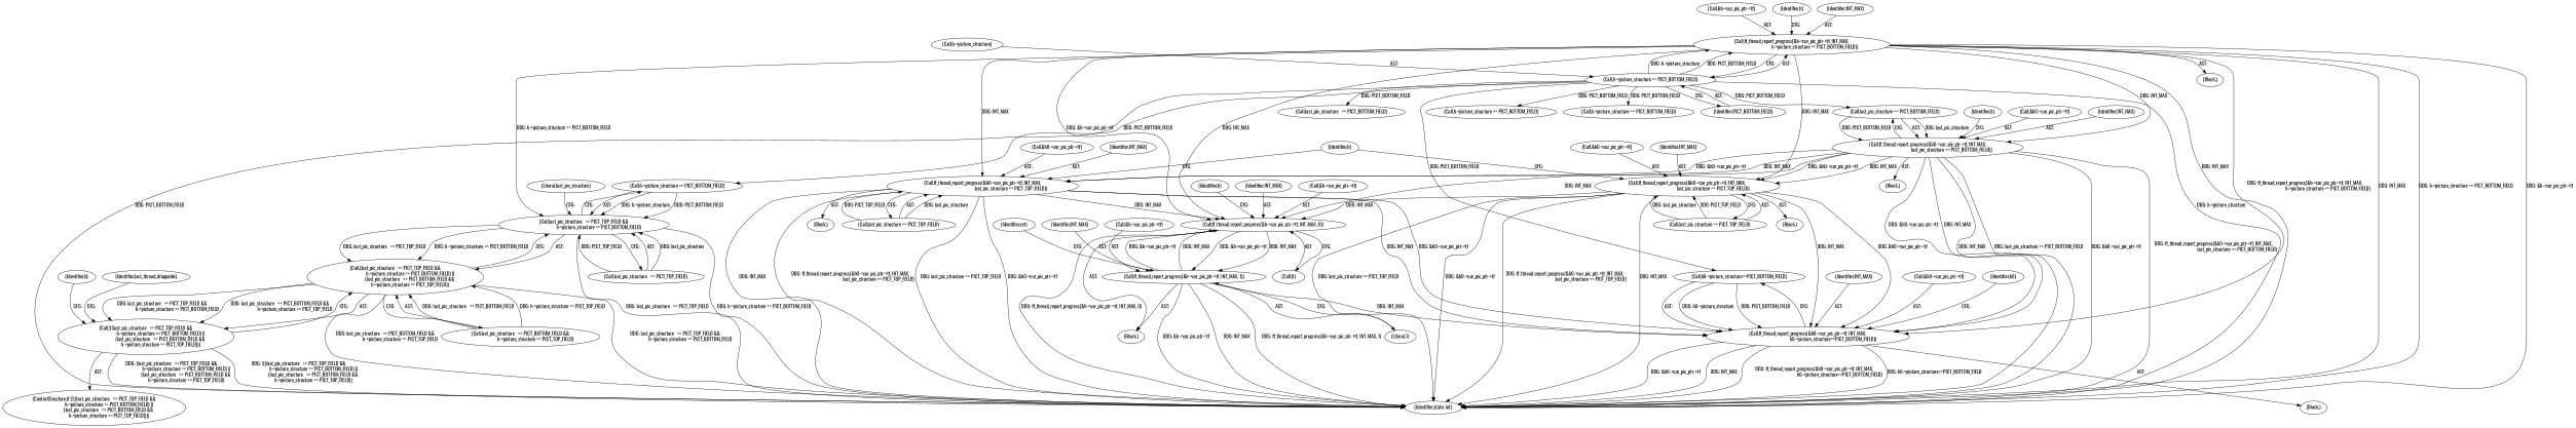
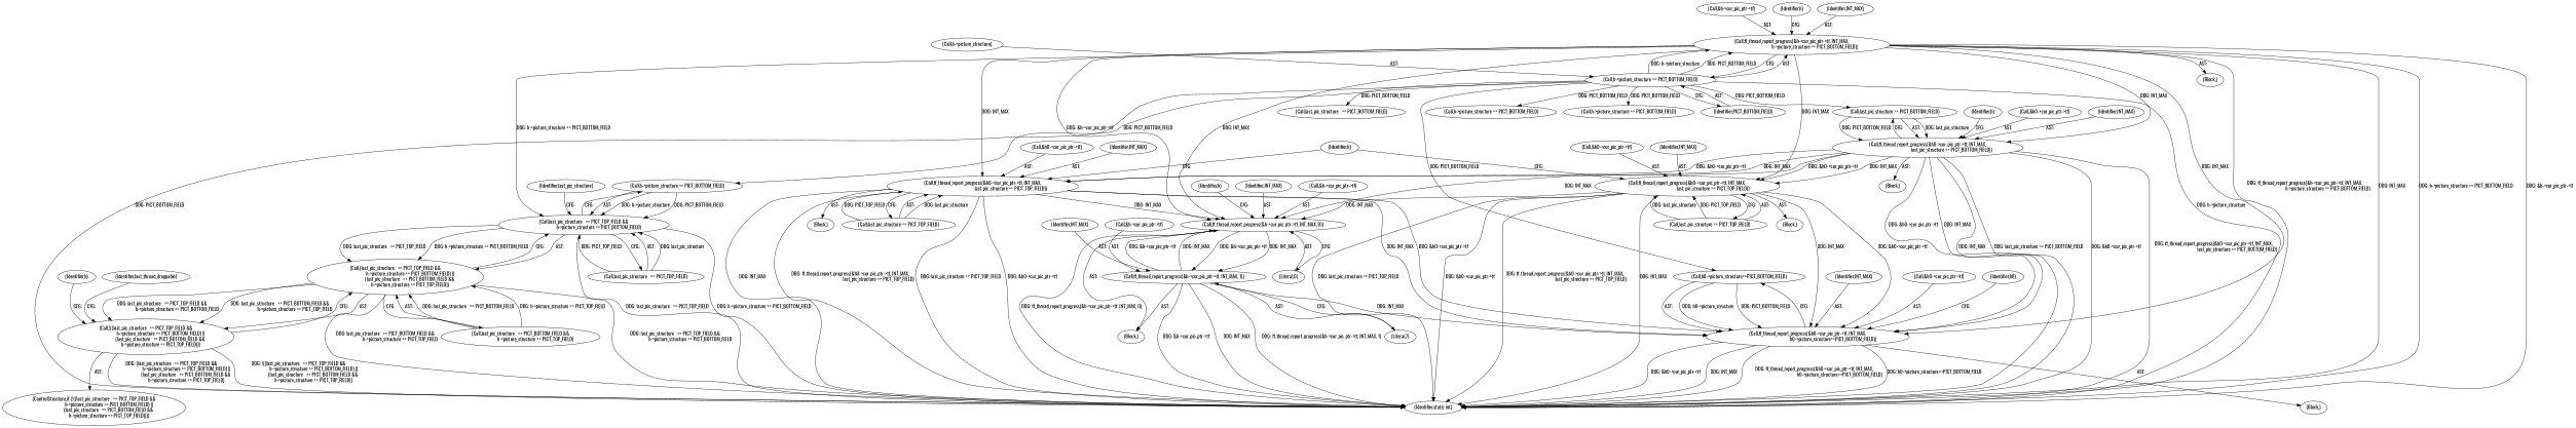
  digraph {
    fontname=Oswald
    node [fontname=Oswald]
    edge [fontname=Oswald]
    n1 [label="(Call,ff_thread_report_progress(&h->cur_pic_ptr->tf, INT_MAX,\n                                          h->picture_structure == PICT_BOTTOM_FIELD))"]
    n2 [label="(Call,h->picture_structure == PICT_BOTTOM_FIELD)"]
    n3 [label="(Call,ff_thread_report_progress(&h0->cur_pic_ptr->tf, INT_MAX,\n                                           last_pic_structure == PICT_BOTTOM_FIELD))"]
    n4 [label="(Call,ff_thread_report_progress(&h0->cur_pic_ptr->tf, INT_MAX,\n                                               last_pic_structure == PICT_TOP_FIELD))"]
    n5 [label="(Call,ff_thread_report_progress(&h->cur_pic_ptr->tf, INT_MAX, 0))"]
    n6 [label="(Call,ff_thread_report_progress(&h0->cur_pic_ptr->tf, INT_MAX,\n                                              h0->picture_structure==PICT_BOTTOM_FIELD))"]
    n7 [label="(Call,ff_thread_report_progress(&h0->cur_pic_ptr->tf, INT_MAX,\n                                                   last_pic_structure == PICT_TOP_FIELD))"]
    n8 [label="(Call,last_pic_structure   == PICT_TOP_FIELD &&\n                           h->picture_structure == PICT_BOTTOM_FIELD)"]
    n9 [label="(Block,)"]
    n10 [label="(Identifier,static int)"]
    n11 [label="(Call,h->picture_structure == PICT_BOTTOM_FIELD)"]
    n12 [label="(Call,h0->picture_structure==PICT_BOTTOM_FIELD)"]
    n13 [label="(Call,last_pic_structure   == PICT_BOTTOM_FIELD)"]
    n14 [label="(Call,last_pic_structure == PICT_BOTTOM_FIELD)"]
    n15 [label="(Call,h->picture_structure == PICT_BOTTOM_FIELD)"]
    n16 [label="(Call,h->picture_structure == PICT_BOTTOM_FIELD)"]
    n17 [label="(Identifier,PICT_BOTTOM_FIELD)"]
    n18 [label="(Block,)"]
    n19 [label="(Call,last_pic_structure == PICT_TOP_FIELD)"]
    n20 [label="(Block,)"]
    n21 [label="(Call,ff_thread_report_progress(&h->cur_pic_ptr->tf, INT_MAX, 1))"]
-   n22 [label="(Call,0)"]
+   n22 [label="(Literal,0)"]
    n23 [label="(Block,)"]
    n24 [label="(Block,)"]
    n25 [label="(Block,)"]
    n26 [label="(Call,last_pic_structure == PICT_TOP_FIELD)"]
    n27 [label="(Call,(last_pic_structure   == PICT_TOP_FIELD &&\n                           h->picture_structure == PICT_BOTTOM_FIELD) ||\n                          (last_pic_structure   == PICT_BOTTOM_FIELD &&\n                           h->picture_structure == PICT_TOP_FIELD))"]
    n28 [label="(Call,last_pic_structure   == PICT_TOP_FIELD)"]
-   n29 [label="(Literal,1)"]
+   n29 [label="(Literal,7)"]
    n30 [label="(Call,!((last_pic_structure   == PICT_TOP_FIELD &&\n                           h->picture_structure == PICT_BOTTOM_FIELD) ||\n                          (last_pic_structure   == PICT_BOTTOM_FIELD &&\n                           h->picture_structure == PICT_TOP_FIELD)))"]
    n31 [label="(Call,last_pic_structure   == PICT_BOTTOM_FIELD &&\n                           h->picture_structure == PICT_TOP_FIELD)"]
    n32 [label="(ControlStructure,if (!((last_pic_structure   == PICT_TOP_FIELD &&\n                           h->picture_structure == PICT_BOTTOM_FIELD) ||\n                          (last_pic_structure   == PICT_BOTTOM_FIELD &&\n                           h->picture_structure == PICT_TOP_FIELD))))"]
    n33 [label="(Identifier,h)"]
    n34 [label="(Identifier,INT_MAX)"]
    n35 [label="(Identifier,h)"]
    n36 [label="(Call,&h->cur_pic_ptr->tf)"]
    n37 [label="(Identifier,h)"]
    n38 [label="(Identifier,last_thread_droppable)"]
-   n39 [label="(Identifier,ret)"]
    n40 [label="(Call,&h0->cur_pic_ptr->tf)"]
    n41 [label="(Identifier,INT_MAX)"]
    n42 [label="(Call,h->picture_structure)"]
    n43 [label="(Call,&h0->cur_pic_ptr->tf)"]
-   n44 [label="(Identifier,h0)"]
+   n44 [label="(Identifier,h8)"]
    n45 [label="(Identifier,h)"]
    n46 [label="(Identifier,INT_MAX)"]
    n47 [label="(Call,&h0->cur_pic_ptr->tf)"]
-   n48 [label="(Literal,last_pic_structure)"]
+   n48 [label="(Identifier,last_pic_structure)"]
    n49 [label="(Call,&h0->cur_pic_ptr->tf)"]
    n50 [label="(Identifier,INT_MAX)"]
    n51 [label="(Call,&h->cur_pic_ptr->tf)"]
    n52 [label="(Identifier,INT_MAX)"]
    n53 [label="(Identifier,INT_MAX)"]
    n54 [label="(Call,&h->cur_pic_ptr->tf)"]
    n55 [label="(Identifier,INT_MAX)"]
    n56 [label="(Identifier,h)"]
    n1 -> n2 [label="CFG: "]
    n1 -> n3 [label="DDG: INT_MAX"]
    n1 -> n4 [label="DDG: INT_MAX"]
    n1 -> n5 [label="DDG: &h->cur_pic_ptr->tf"]
    n1 -> n5 [label="DDG: INT_MAX"]
    n1 -> n6 [label="DDG: INT_MAX"]
    n1 -> n7 [label="DDG: INT_MAX"]
    n1 -> n8 [label="DDG: h->picture_structure == PICT_BOTTOM_FIELD"]
    n1 -> n9 [label="AST: "]
    n1 -> n10 [label="DDG: ff_thread_report_progress(&h->cur_pic_ptr->tf, INT_MAX,\n                                          h->picture_structure == PICT_BOTTOM_FIELD)"]
    n1 -> n10 [label="DDG: INT_MAX"]
    n1 -> n10 [label="DDG: h->picture_structure == PICT_BOTTOM_FIELD"]
    n1 -> n10 [label="DDG: &h->cur_pic_ptr->tf"]
    n2 -> n1 [label="AST: "]
    n2 -> n1 [label="DDG: h->picture_structure"]
    n2 -> n1 [label="DDG: PICT_BOTTOM_FIELD"]
    n2 -> n10 [label="DDG: h->picture_structure"]
    n2 -> n10 [label="DDG: PICT_BOTTOM_FIELD"]
    n2 -> n11 [label="DDG: PICT_BOTTOM_FIELD"]
    n2 -> n12 [label="DDG: PICT_BOTTOM_FIELD"]
    n2 -> n13 [label="DDG: PICT_BOTTOM_FIELD"]
    n2 -> n14 [label="DDG: PICT_BOTTOM_FIELD"]
    n2 -> n15 [label="DDG: PICT_BOTTOM_FIELD"]
    n2 -> n16 [label="DDG: PICT_BOTTOM_FIELD"]
    n2 -> n17 [label="CFG: "]
    n3 -> n4 [label="DDG: &h0->cur_pic_ptr->tf"]
    n3 -> n4 [label="DDG: INT_MAX"]
    n3 -> n5 [label="DDG: INT_MAX"]
    n3 -> n6 [label="DDG: &h0->cur_pic_ptr->tf"]
    n3 -> n6 [label="DDG: INT_MAX"]
    n3 -> n7 [label="DDG: &h0->cur_pic_ptr->tf"]
    n3 -> n7 [label="DDG: INT_MAX"]
    n3 -> n10 [label="DDG: ff_thread_report_progress(&h0->cur_pic_ptr->tf, INT_MAX,\n                                           last_pic_structure == PICT_BOTTOM_FIELD)"]
    n3 -> n10 [label="DDG: INT_MAX"]
    n3 -> n10 [label="DDG: last_pic_structure == PICT_BOTTOM_FIELD"]
    n3 -> n10 [label="DDG: &h0->cur_pic_ptr->tf"]
    n3 -> n14 [label="CFG: "]
    n3 -> n18 [label="AST: "]
    n4 -> n5 [label="DDG: INT_MAX"]
    n4 -> n6 [label="DDG: &h0->cur_pic_ptr->tf"]
    n4 -> n6 [label="DDG: INT_MAX"]
    n4 -> n10 [label="DDG: last_pic_structure == PICT_TOP_FIELD"]
    n4 -> n10 [label="DDG: &h0->cur_pic_ptr->tf"]
    n4 -> n10 [label="DDG: ff_thread_report_progress(&h0->cur_pic_ptr->tf, INT_MAX,\n                                               last_pic_structure == PICT_TOP_FIELD)"]
    n4 -> n10 [label="DDG: INT_MAX"]
    n4 -> n19 [label="CFG: "]
    n4 -> n20 [label="AST: "]
    n5 -> n10 [label="DDG: ff_thread_report_progress(&h->cur_pic_ptr->tf, INT_MAX, 0)"]
    n5 -> n21 [label="DDG: &h->cur_pic_ptr->tf"]
    n5 -> n21 [label="DDG: INT_MAX"]
    n5 -> n22 [label="CFG: "]
    n5 -> n23 [label="AST: "]
    n6 -> n10 [label="DDG: INT_MAX"]
    n6 -> n10 [label="DDG: ff_thread_report_progress(&h0->cur_pic_ptr->tf, INT_MAX,\n                                              h0->picture_structure==PICT_BOTTOM_FIELD)"]
    n6 -> n10 [label="DDG: h0->picture_structure==PICT_BOTTOM_FIELD"]
    n6 -> n10 [label="DDG: &h0->cur_pic_ptr->tf"]
    n6 -> n12 [label="CFG: "]
    n6 -> n24 [label="AST: "]
    n7 -> n5 [label="DDG: INT_MAX"]
    n7 -> n6 [label="DDG: &h0->cur_pic_ptr->tf"]
    n7 -> n6 [label="DDG: INT_MAX"]
    n7 -> n10 [label="DDG: last_pic_structure == PICT_TOP_FIELD"]
    n7 -> n10 [label="DDG: &h0->cur_pic_ptr->tf"]
    n7 -> n10 [label="DDG: INT_MAX"]
    n7 -> n10 [label="DDG: ff_thread_report_progress(&h0->cur_pic_ptr->tf, INT_MAX,\n                                                   last_pic_structure == PICT_TOP_FIELD)"]
    n7 -> n25 [label="AST: "]
    n7 -> n26 [label="CFG: "]
    n8 -> n10 [label="DDG: last_pic_structure   == PICT_TOP_FIELD"]
    n8 -> n10 [label="DDG: h->picture_structure == PICT_BOTTOM_FIELD"]
    n8 -> n11 [label="CFG: "]
    n8 -> n27 [label="AST: "]
    n8 -> n27 [label="DDG: last_pic_structure   == PICT_TOP_FIELD"]
    n8 -> n27 [label="DDG: h->picture_structure == PICT_BOTTOM_FIELD"]
    n8 -> n28 [label="CFG: "]
    n11 -> n8 [label="AST: "]
    n11 -> n8 [label="DDG: h->picture_structure"]
    n11 -> n8 [label="DDG: PICT_BOTTOM_FIELD"]
    n12 -> n6 [label="AST: "]
    n12 -> n6 [label="DDG: h0->picture_structure"]
    n12 -> n6 [label="DDG: PICT_BOTTOM_FIELD"]
    n14 -> n3 [label="AST: "]
    n14 -> n3 [label="DDG: last_pic_structure"]
    n14 -> n3 [label="DDG: PICT_BOTTOM_FIELD"]
    n17 -> n2 [label="AST: "]
    n19 -> n4 [label="AST: "]
    n19 -> n4 [label="DDG: last_pic_structure"]
    n19 -> n4 [label="DDG: PICT_TOP_FIELD"]
    n21 -> n5 [label="DDG: &h->cur_pic_ptr->tf"]
    n21 -> n5 [label="DDG: INT_MAX"]
    n21 -> n6 [label="DDG: INT_MAX"]
    n21 -> n10 [label="DDG: &h->cur_pic_ptr->tf"]
    n21 -> n10 [label="DDG: INT_MAX"]
    n21 -> n10 [label="DDG: ff_thread_report_progress(&h->cur_pic_ptr->tf, INT_MAX, 1)"]
    n21 -> n23 [label="AST: "]
    n21 -> n29 [label="CFG: "]
    n22 -> n5 [label="AST: "]
    n26 -> n7 [label="AST: "]
    n26 -> n7 [label="DDG: last_pic_structure"]
    n26 -> n7 [label="DDG: PICT_TOP_FIELD"]
    n27 -> n8 [label="CFG: "]
    n27 -> n10 [label="DDG: last_pic_structure   == PICT_BOTTOM_FIELD &&\n                           h->picture_structure == PICT_TOP_FIELD"]
    n27 -> n10 [label="DDG: last_pic_structure   == PICT_TOP_FIELD &&\n                           h->picture_structure == PICT_BOTTOM_FIELD"]
    n27 -> n30 [label="AST: "]
    n27 -> n30 [label="DDG: last_pic_structure   == PICT_TOP_FIELD &&\n                           h->picture_structure == PICT_BOTTOM_FIELD"]
    n27 -> n30 [label="DDG: last_pic_structure   == PICT_BOTTOM_FIELD &&\n                           h->picture_structure == PICT_TOP_FIELD"]
    n27 -> n31 [label="CFG: "]
    n28 -> n8 [label="AST: "]
    n28 -> n8 [label="DDG: last_pic_structure"]
    n28 -> n8 [label="DDG: PICT_TOP_FIELD"]
    n29 -> n21 [label="AST: "]
    n30 -> n10 [label="DDG: (last_pic_structure   == PICT_TOP_FIELD &&\n                           h->picture_structure == PICT_BOTTOM_FIELD) ||\n                          (last_pic_structure   == PICT_BOTTOM_FIELD &&\n                           h->picture_structure == PICT_TOP_FIELD)"]
    n30 -> n10 [label="DDG: !((last_pic_structure   == PICT_TOP_FIELD &&\n                           h->picture_structure == PICT_BOTTOM_FIELD) ||\n                          (last_pic_structure   == PICT_BOTTOM_FIELD &&\n                           h->picture_structure == PICT_TOP_FIELD))"]
    n30 -> n27 [label="CFG: "]
    n30 -> n32 [label="AST: "]
    n31 -> n27 [label="AST: "]
    n31 -> n27 [label="DDG: last_pic_structure   == PICT_BOTTOM_FIELD"]
    n31 -> n27 [label="DDG: h->picture_structure == PICT_TOP_FIELD"]
    n33 -> n30 [label="CFG: "]
    n34 -> n6 [label="AST: "]
    n35 -> n5 [label="CFG: "]
    n36 -> n1 [label="AST: "]
    n37 -> n1 [label="CFG: "]
    n38 -> n30 [label="CFG: "]
-   n39 -> n21 [label="CFG: "]
    n40 -> n7 [label="AST: "]
    n41 -> n5 [label="AST: "]
    n42 -> n2 [label="AST: "]
    n43 -> n6 [label="AST: "]
    n44 -> n6 [label="CFG: "]
    n45 -> n3 [label="CFG: "]
    n46 -> n21 [label="AST: "]
    n47 -> n3 [label="AST: "]
    n48 -> n8 [label="CFG: "]
    n49 -> n4 [label="AST: "]
    n50 -> n1 [label="AST: "]
    n51 -> n5 [label="AST: "]
    n52 -> n4 [label="AST: "]
    n53 -> n3 [label="AST: "]
    n54 -> n21 [label="AST: "]
    n55 -> n7 [label="AST: "]
    n56 -> n4 [label="CFG: "]
    n56 -> n7 [label="CFG: "]
  }
